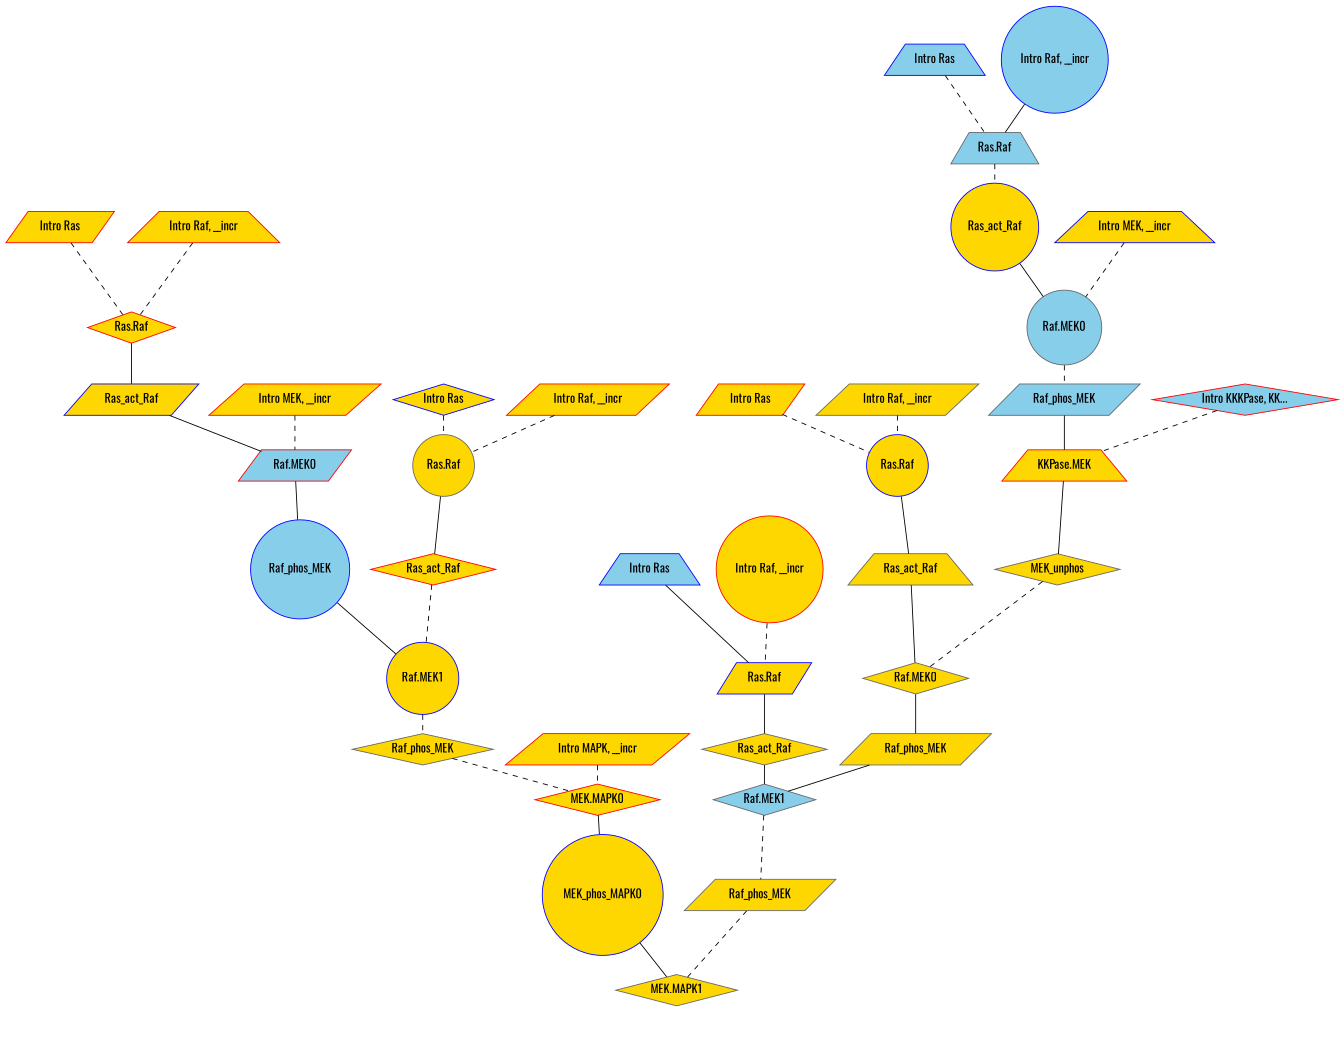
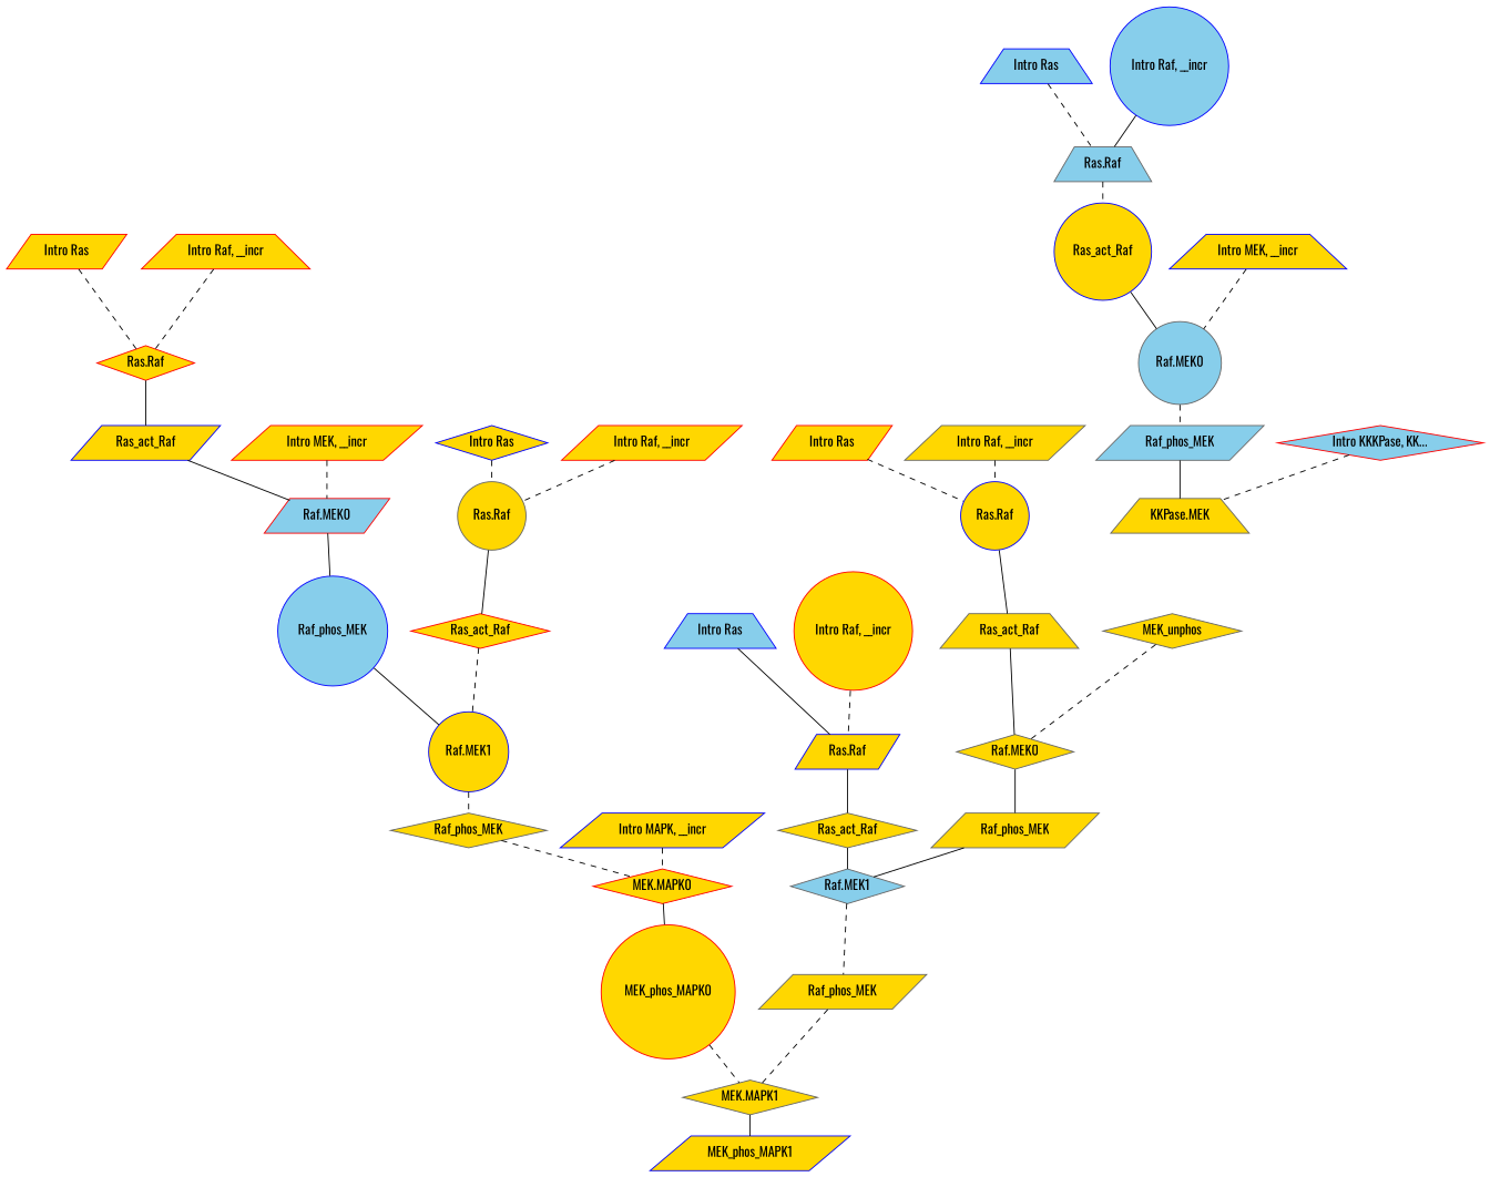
  digraph {
    fontname=Oswald
    rankdir=TB
    ranksep=0.30
    node [color=gray40 fillcolor=gold fontname=Oswald shape=parallelogram style=filled]
    edge [color="0.000 0.000 0.000" dir=none fontname=Oswald style=dashed]
    n1 [color=red label="Intro Ras"]
    n2 [color=red label="Ras.Raf" shape=diamond]
    n3 [color=blue label=Ras_act_Raf]
    n4 [color=blue fillcolor=skyblue label="Intro Ras" shape=trapezium]
    n5 [fillcolor=skyblue label="Ras.Raf" shape=trapezium]
    n6 [color=blue label=Ras_act_Raf shape=circle]
    n7 [color=blue fillcolor=skyblue label="Intro Ras" shape=trapezium]
    n8 [color=blue label="Ras.Raf"]
    n9 [label=Ras_act_Raf shape=diamond]
    n10 [color=red label="Intro Ras"]
    n11 [color=blue label="Ras.Raf" shape=circle]
    n12 [label=Ras_act_Raf shape=trapezium]
    n13 [color=blue label="Intro Ras" shape=diamond]
    n14 [label="Ras.Raf" shape=circle]
    n15 [color=red label=Ras_act_Raf shape=diamond]
    n16 [color=red label="Intro Raf, __incr" shape=trapezium]
    n17 [color=red label="Intro Raf, __incr"]
    n18 [label="Intro Raf, __incr"]
    n19 [color=blue fillcolor=skyblue label="Intro Raf, __incr" shape=circle]
    n20 [color=red label="Intro Raf, __incr" shape=circle]
    n21 [color=red label="Intro MEK, __incr"]
    n22 [color=red fillcolor=skyblue label="Raf.MEK0"]
    n23 [color=blue fillcolor=skyblue label=Raf_phos_MEK shape=circle]
    n24 [color=blue label="Intro MEK, __incr" shape=trapezium]
    n25 [fillcolor=skyblue label="Raf.MEK0" shape=circle]
    n26 [fillcolor=skyblue label=Raf_phos_MEK]
-   n27 [color=red label="Intro MAPK, __incr"]
+   n27 [color=blue label="Intro MAPK, __incr"]
    n28 [color=red label="MEK.MAPK0" shape=diamond]
-   n29 [color=blue label=MEK_phos_MAPK0 shape=circle]
+   n29 [color=red label=MEK_phos_MAPK0 shape=circle]
    n30 [color=red fillcolor=skyblue label="Intro KKKPase, KK..." shape=diamond]
-   n31 [color=red label="KKPase.MEK" shape=trapezium]
+   n31 [label="KKPase.MEK" shape=trapezium]
    n32 [label=MEK_unphos shape=diamond]
    n33 [color=blue label="Raf.MEK1" shape=circle]
    n34 [label=Raf_phos_MEK shape=diamond]
    n35 [fillcolor=skyblue label="Raf.MEK1" shape=diamond]
    n36 [label="Raf.MEK0" shape=diamond]
    n37 [label=Raf_phos_MEK]
    n38 [label="MEK.MAPK1" shape=diamond]
    n39 [label=Raf_phos_MEK]
+   n40 [color=blue label=MEK_phos_MAPK1]
    n1 -> n2
    n2 -> n3 [style=solid]
    n3 -> n22 [style=solid]
    n4 -> n5
    n5 -> n6
    n6 -> n25 [style=solid]
    n7 -> n8 [style=solid]
    n8 -> n9 [style=solid]
    n9 -> n35 [style=solid]
    n10 -> n11
    n11 -> n12 [style=solid]
    n12 -> n36 [style=solid]
    n13 -> n14
    n14 -> n15 [style=solid]
    n15 -> n33
    n16 -> n2
    n17 -> n14
    n18 -> n11
    n19 -> n5 [style=solid]
    n20 -> n8
    n21 -> n22
    n22 -> n23 [style=solid]
    n23 -> n33 [style=solid]
    n24 -> n25
    n25 -> n26
    n26 -> n31 [style=solid]
    n27 -> n28
    n28 -> n29 [style=solid]
-   n29 -> n38 [style=solid]
+   n29 -> n38
    n30 -> n31
-   n31 -> n32 [style=solid]
    n32 -> n36
    n33 -> n34
    n34 -> n28
    n35 -> n37
    n36 -> n39 [style=solid]
    n37 -> n38
+   n38 -> n40 [style=solid]
    n39 -> n35 [style=solid]
  }
